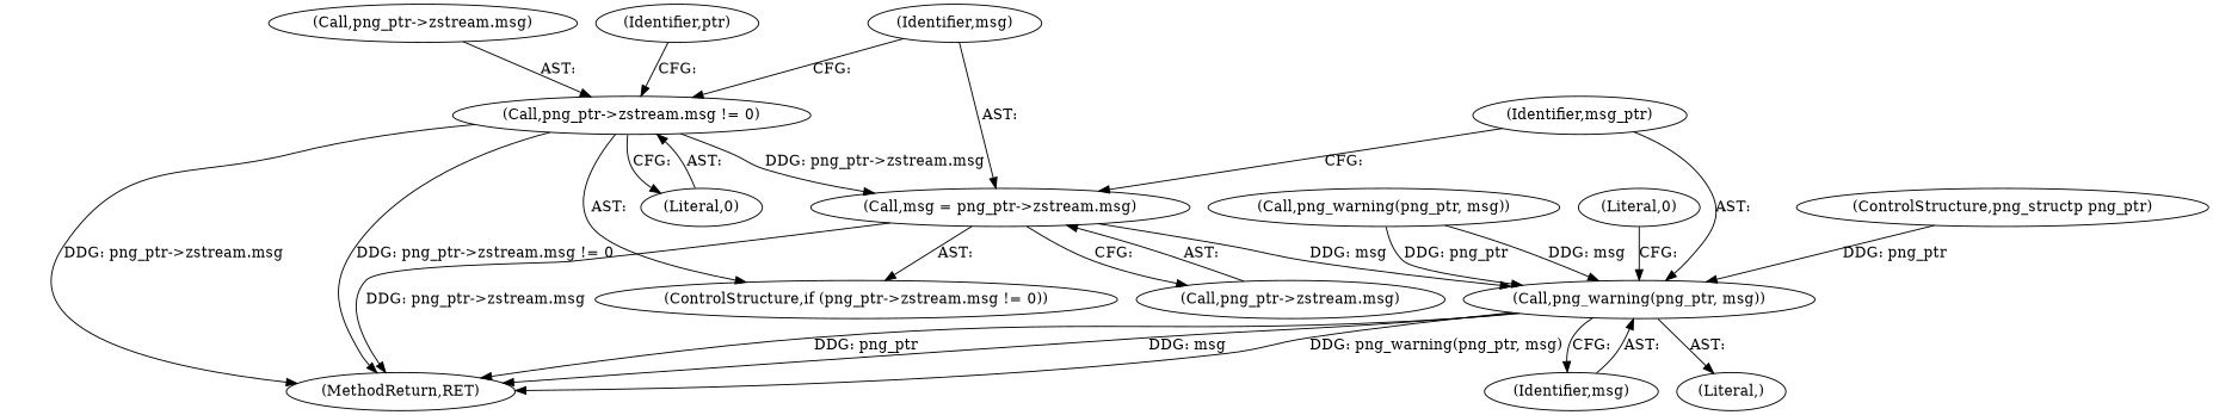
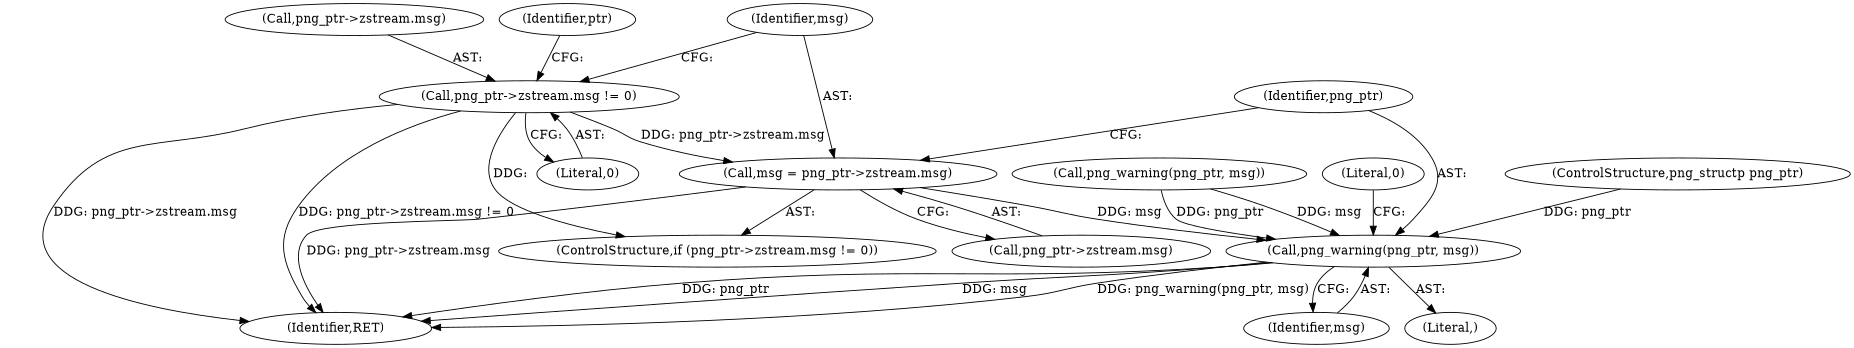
  digraph {
    n1 [label="(Call,msg = png_ptr->zstream.msg)"]
    n2 [label="(Call,png_warning(png_ptr, msg))"]
-   n3 [label="(MethodReturn,RET)"]
+   n3 [label="(Identifier,RET)"]
    n4 [label="(ControlStructure,if (png_ptr->zstream.msg != 0))"]
    n5 [label="(Call,png_ptr->zstream.msg)"]
    n6 [label="(Literal,)"]
    n7 [label="(Identifier,msg)"]
    n8 [label="(Call,png_ptr->zstream.msg != 0)"]
    n9 [label="(Literal,0)"]
    n10 [label="(Call,png_ptr->zstream.msg)"]
    n11 [label="(Identifier,ptr)"]
    n12 [label="(Call,png_warning(png_ptr, msg))"]
    n13 [label="(Literal,0)"]
-   n14 [label="(Identifier,msg_ptr)"]
+   n14 [label="(Identifier,png_ptr)"]
    n15 [label="(ControlStructure,png_structp png_ptr)"]
    n16 [label="(Identifier,msg)"]
    n1 -> n2 [label="DDG: msg"]
    n1 -> n3 [label="DDG: png_ptr->zstream.msg"]
    n1 -> n4 [label="AST: "]
    n1 -> n5 [label="CFG: "]
    n2 -> n3 [label="DDG: msg"]
    n2 -> n3 [label="DDG: png_warning(png_ptr, msg)"]
    n2 -> n3 [label="DDG: png_ptr"]
    n2 -> n6 [label="AST: "]
    n2 -> n7 [label="CFG: "]
    n5 -> n1 [label="AST: "]
    n7 -> n2 [label="AST: "]
    n8 -> n1 [label="DDG: png_ptr->zstream.msg"]
    n8 -> n3 [label="DDG: png_ptr->zstream.msg"]
    n8 -> n3 [label="DDG: png_ptr->zstream.msg != 0"]
-   n8 -> n4 [label="AST: "]
+   n8 -> n4 [label="DDG: "]
    n8 -> n9 [label="CFG: "]
    n9 -> n8 [label="AST: "]
    n10 -> n8 [label="AST: "]
    n11 -> n8 [label="CFG: "]
    n12 -> n2 [label="DDG: png_ptr"]
    n12 -> n2 [label="DDG: msg"]
    n13 -> n2 [label="CFG: "]
    n14 -> n1 [label="CFG: "]
    n14 -> n2 [label="AST: "]
    n15 -> n2 [label="DDG: png_ptr"]
    n16 -> n1 [label="AST: "]
    n16 -> n8 [label="CFG: "]
  }
